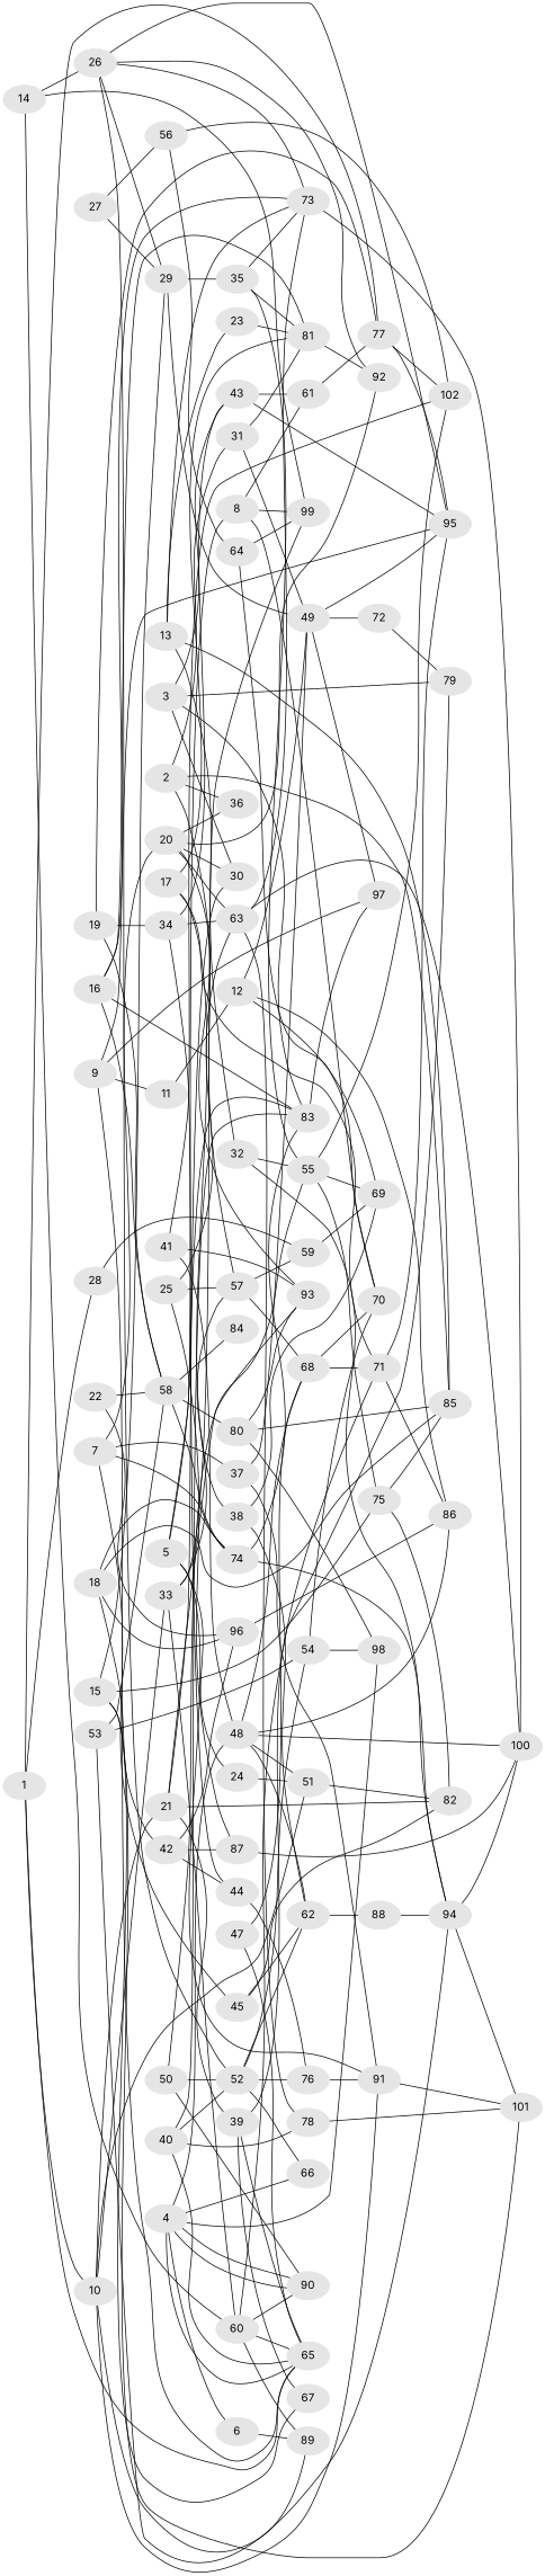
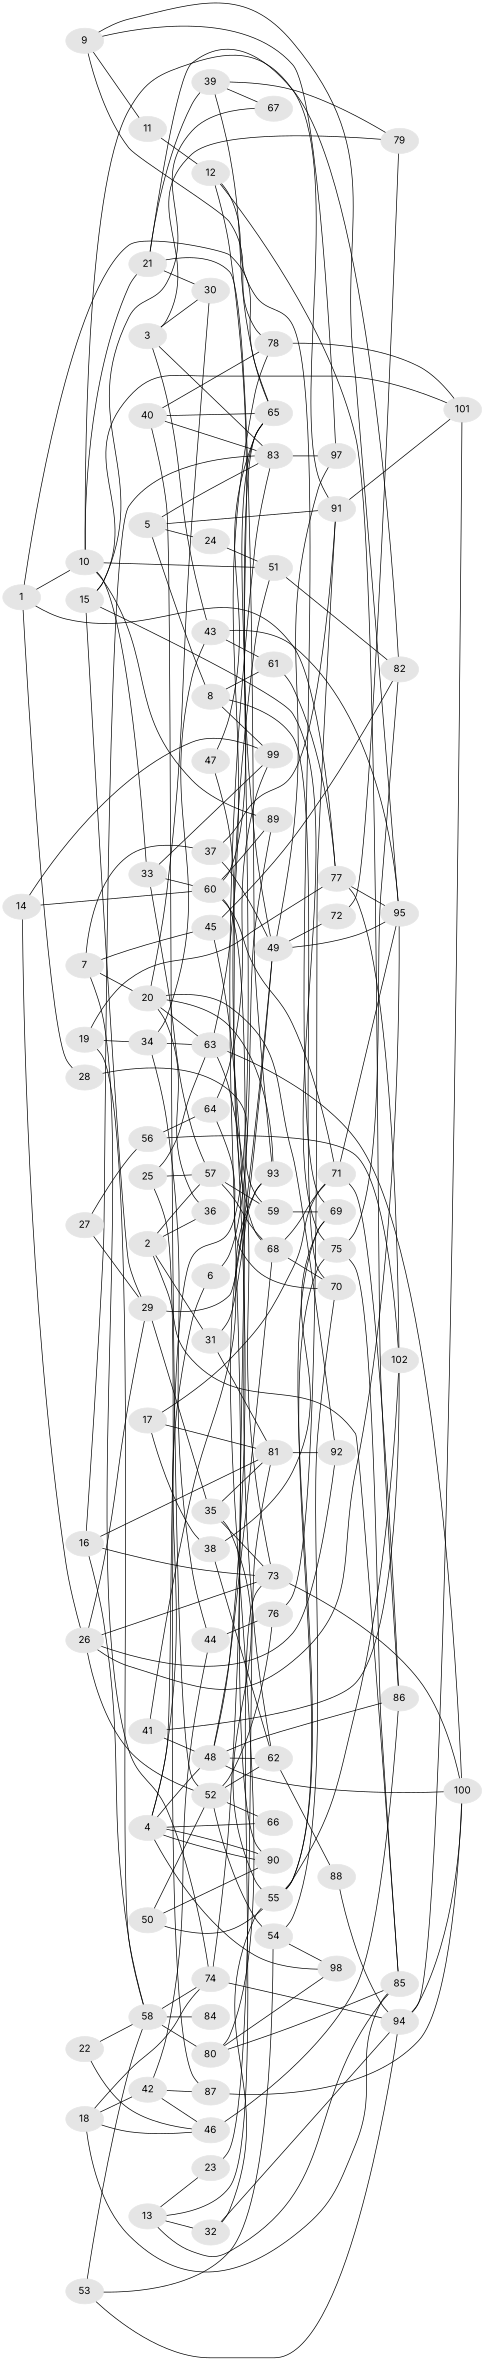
  graph {
    fontname=Inter
    rankdir=LR
    node [color=gray90 fontname=Inter style=filled]
    edge [fontname=Inter]
    1
    10
    28
    65
    77
    91
    89
    21
    33
    51
    59
    95
    102
    2
    31
    36
    57
    85
    49
    81
    68
    3
    30
    43
    79
    83
    61
    97
    4
    6
    48
    66
    90
    98
    86
    62
    100
    5
    8
    24
    99
    70
    101
    7
    20
    37
    45
    74
    63
    92
    93
    82
    94
    9
    11
    78
    12
    39
    60
    69
    72
    13
    23
    32
    73
    55
    14
    26
    29
    52
    71
    15
    67
    75
    35
    16
    58
    84
    80
    17
    38
    18
    42
-   46 [label=96]
+   46
    87
    44
    19
    34
    22
    25
    76
    54
    27
    56
    64
    88
    40
    41
    47
    50
    53
    1 -- 10
    1 -- 28
    1 -- 65
    1 -- 77
    10 -- 91
    10 -- 89
    10 -- 21
    10 -- 33
    10 -- 51
    28 -- 59
    77 -- 95
    77 -- 102
    91 -- 101
    21 -- 30
    21 -- 93
    21 -- 82
    21 -- 39
    33 -- 57
    33 -- 99
    33 -- 60
    51 -- 82
    59 -- 69
    2 -- 31
    2 -- 36
    2 -- 57
    2 -- 85
    31 -- 49
    31 -- 81
    57 -- 59
    57 -- 68
    49 -- 95
    49 -- 97
    49 -- 72
    81 -- 92
    68 -- 70
    68 -- 71
    3 -- 30
    3 -- 43
    3 -- 79
    3 -- 83
    43 -- 95
    43 -- 61
    83 -- 97
    61 -- 77
    4 -- 65
    4 -- 6
    4 -- 48
    4 -- 66
    4 -- 90
    4 -- 90
    4 -- 98
    6 -- 89
    48 -- 51
    48 -- 68
    48 -- 86
    48 -- 62
    48 -- 100
    62 -- 88
    5 -- 91
    5 -- 83
    5 -- 8
    5 -- 24
    8 -- 61
    8 -- 99
    8 -- 70
    24 -- 51
    7 -- 20
    7 -- 37
    7 -- 45
    7 -- 74
    20 -- 36
    20 -- 30
    20 -- 63
    20 -- 92
    20 -- 93
    37 -- 91
    37 -- 49
    45 -- 62
    45 -- 82
    74 -- 83
    74 -- 94
    63 -- 100
    63 -- 78
    63 -- 73
    94 -- 100
    94 -- 101
    9 -- 95
    9 -- 97
    9 -- 11
-   9 -- 65
+   9 -- 78
    11 -- 12
    78 -- 101
    12 -- 49
    12 -- 86
    12 -- 69
    39 -- 65
    39 -- 79
    39 -- 67
    60 -- 65
    60 -- 89
    60 -- 90
    60 -- 71
    72 -- 79
    13 -- 85
    13 -- 23
    13 -- 32
    13 -- 73
    23 -- 81
    32 -- 94
    32 -- 55
    73 -- 100
    55 -- 102
    55 -- 69
    55 -- 75
    14 -- 99
    14 -- 60
    14 -- 26
    26 -- 95
    26 -- 92
    26 -- 73
    26 -- 29
    26 -- 52
    29 -- 49
    29 -- 35
    52 -- 66
    52 -- 62
    52 -- 76
    52 -- 54
    71 -- 95
    71 -- 86
    15 -- 101
    15 -- 29
    15 -- 67
    15 -- 75
    75 -- 85
    75 -- 82
    35 -- 81
    35 -- 73
    35 -- 55
    16 -- 81
    16 -- 83
    16 -- 73
    16 -- 58
    58 -- 74
    58 -- 84
    58 -- 80
    80 -- 85
    80 -- 98
    80 -- 93
    17 -- 81
    17 -- 71
    17 -- 38
    38 -- 62
    38 -- 69
    18 -- 85
    18 -- 74
    18 -- 42
    18 -- 46
    42 -- 46
    42 -- 87
    42 -- 44
    46 -- 86
    87 -- 100
    44 -- 76
    19 -- 77
    19 -- 58
    19 -- 34
    34 -- 43
    34 -- 63
    34 -- 44
    22 -- 58
    22 -- 46
    25 -- 57
    25 -- 63
    25 -- 87
    76 -- 91
    54 -- 98
    54 -- 70
    27 -- 29
    27 -- 56
    56 -- 102
    56 -- 64
    64 -- 99
    64 -- 70
    88 -- 94
    40 -- 65
    40 -- 83
    40 -- 78
    40 -- 52
    41 -- 102
    41 -- 48
    41 -- 93
    47 -- 65
    47 -- 68
    50 -- 90
    50 -- 55
    50 -- 52
    53 -- 94
    53 -- 58
    53 -- 54
  }
